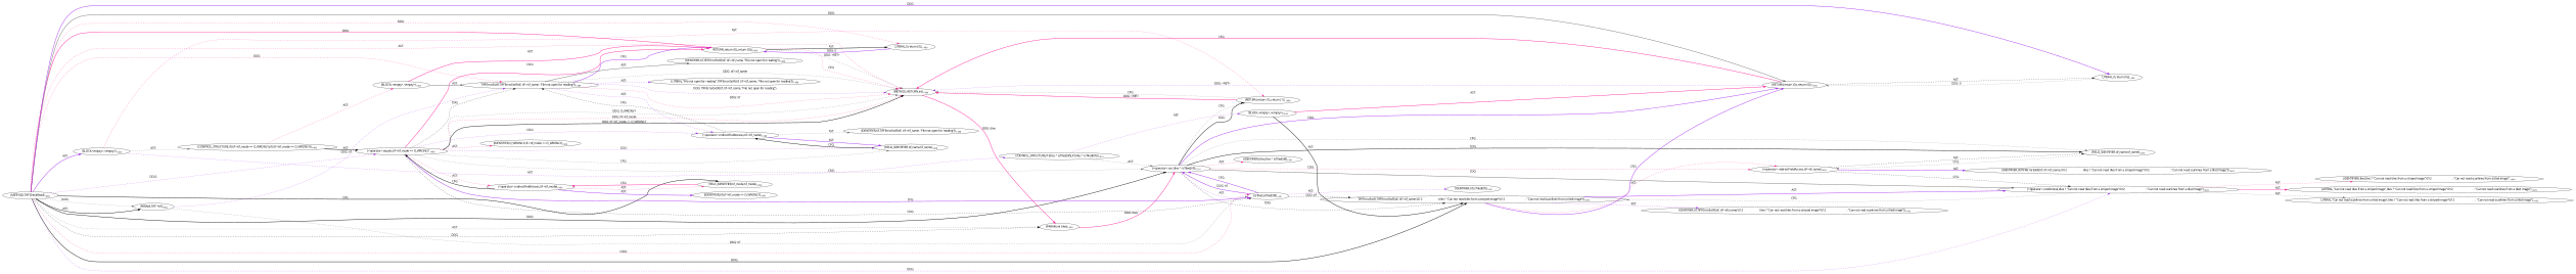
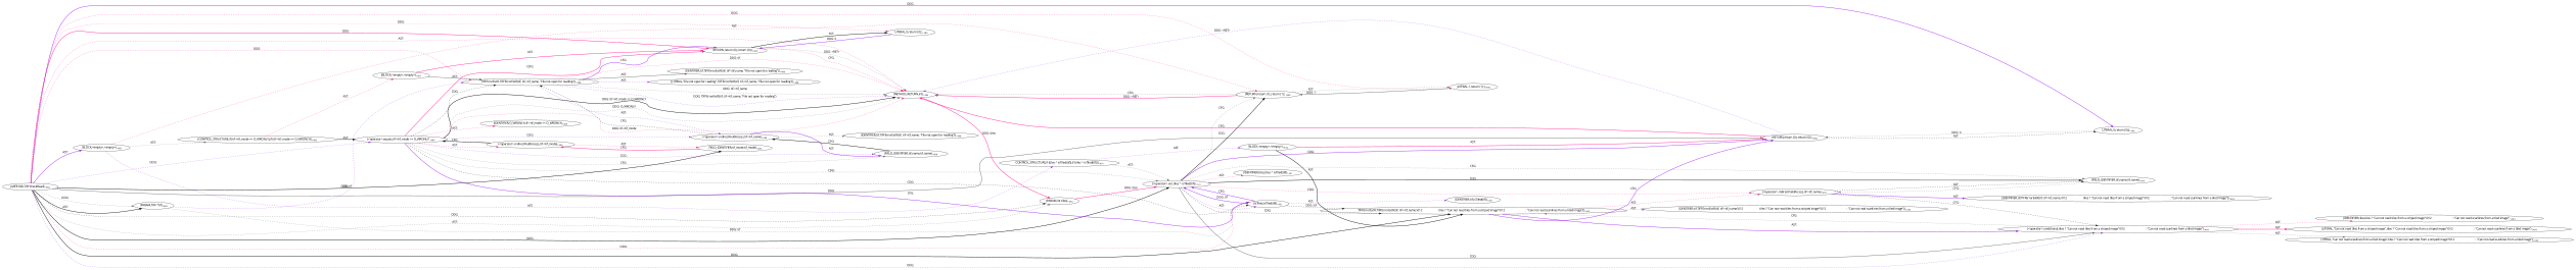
  digraph {
    fontname="Open Sans"
    rankdir=LR
    node [fontname="Open Sans"]
    edge [color=purple fontname="Open Sans" style=dashed]
    n1 [label=<(METHOD,TIFFCheckRead)<SUB>1484</SUB>>]
    n2 [label=<(PARAM,TIFF *tif)<SUB>1484</SUB>>]
    n3 [label=<(PARAM,int tiles)<SUB>1484</SUB>>]
    n4 [label=<(BLOCK,&lt;empty&gt;,&lt;empty&gt;)<SUB>1485</SUB>>]
    n5 [label=<(&lt;operator&gt;.equals,tif-&gt;tif_mode == O_WRONLY)<SUB>1486</SUB>>]
    n6 [label=<(FIELD_IDENTIFIER,tif_mode,tif_mode)<SUB>1486</SUB>>]
    n7 [label=<(TIFFErrorExtR,TIFFErrorExtR(tif, tif-&gt;tif_name, &quot;File not open for reading&quot;))<SUB>1488</SUB>>]
    n8 [label=<(RETURN,return (0);,return (0);)<SUB>1489</SUB>>]
    n9 [label=<(LITERAL,0,return (0);)<SUB>1489</SUB>>]
    n10 [label=<(&lt;operator&gt;.xor,tiles ^ isTiled(tif))<SUB>1191</SUB>>]
    n11 [label=<(isTiled,isTiled(tif))<SUB>1491</SUB>>]
    n12 [label=<(TIFFErrorExtR,TIFFErrorExtR(tif, tif-&gt;tif_name,\012                      tiles ? &quot;Can not read tiles from a striped image&quot;\012                            : &quot;Can not read scanlines from a tiled image&quot;))<SUB>1493</SUB>>]
    n13 [label=<(&lt;operator&gt;.conditional,tiles ? &quot;Can not read tiles from a striped image&quot;\012                            : &quot;Can not read scanlines from a tiled image&quot;)<SUB>1494</SUB>>]
    n14 [label=<(RETURN,return (0);,return (0);)<SUB>1496</SUB>>]
    n15 [label=<(LITERAL,0,return (0);)<SUB>1496</SUB>>]
+   n16 [label=<(LITERAL,1,return (1);)<SUB>1498</SUB>>]
    n17 [label=<(METHOD_RETURN,int)<SUB>1484</SUB>>]
    n18 [label=<(RETURN,return (1);,return (1);)<SUB>1498</SUB>>]
    n19 [label=<(CONTROL_STRUCTURE,if (tif-&gt;tif_mode == O_WRONLY),if (tif-&gt;tif_mode == O_WRONLY))<SUB>1486</SUB>>]
    n20 [label=<(CONTROL_STRUCTURE,if (tiles ^ isTiled(tif)),if (tiles ^ isTiled(tif)))<SUB>1491</SUB>>]
    n21 [label=<(&lt;operator&gt;.indirectFieldAccess,tif-&gt;tif_mode)<SUB>1486</SUB>>]
    n22 [label=<(IDENTIFIER,O_WRONLY,tif-&gt;tif_mode == O_WRONLY)<SUB>1486</SUB>>]
    n23 [label=<(&lt;operator&gt;.indirectFieldAccess,tif-&gt;tif_name)<SUB>1488</SUB>>]
    n24 [label=<(FIELD_IDENTIFIER,tif_name,tif_name)<SUB>1488</SUB>>]
    n25 [label=<(IDENTIFIER,tif,TIFFErrorExtR(tif, tif-&gt;tif_name, &quot;File not open for reading&quot;))<SUB>1488</SUB>>]
    n26 [label=<(LITERAL,&quot;File not open for reading&quot;,TIFFErrorExtR(tif, tif-&gt;tif_name, &quot;File not open for reading&quot;))<SUB>1488</SUB>>]
    n27 [label=<(IDENTIFIER,tiles,tiles ^ isTiled(tif))<SUB>1491</SUB>>]
    n28 [label=<(&lt;operator&gt;.indirectFieldAccess,tif-&gt;tif_name)<SUB>1493</SUB>>]
    n29 [label=<(FIELD_IDENTIFIER,tif_name,tif_name)<SUB>1493</SUB>>]
    n30 [label=<(IDENTIFIER,tif,isTiled(tif))<SUB>1491</SUB>>]
    n31 [label=<(IDENTIFIER,tif,TIFFErrorExtR(tif, tif-&gt;tif_name,\012                      tiles ? &quot;Can not read tiles from a striped image&quot;\012                            : &quot;Can not read scanlines from a tiled image&quot;))<SUB>1493</SUB>>]
    n32 [label=<(IDENTIFIER,tiles,tiles ? &quot;Can not read tiles from a striped image&quot;\012                            : &quot;Can not read scanlines from a tiled image&quot;)<SUB>1494</SUB>>]
    n33 [label=<(LITERAL,&quot;Can not read tiles from a striped image&quot;,tiles ? &quot;Can not read tiles from a striped image&quot;\012                            : &quot;Can not read scanlines from a tiled image&quot;)<SUB>1494</SUB>>]
    n34 [label=<(LITERAL,&quot;Can not read scanlines from a tiled image&quot;,tiles ? &quot;Can not read tiles from a striped image&quot;\012                            : &quot;Can not read scanlines from a tiled image&quot;)<SUB>1495</SUB>>]
    n35 [label=<(BLOCK,&lt;empty&gt;,&lt;empty&gt;)<SUB>1487</SUB>>]
    n36 [label=<(BLOCK,&lt;empty&gt;,&lt;empty&gt;)<SUB>1492</SUB>>]
-   n37 [label=<(IDENTIFIER,tif,tif-&gt;tif_mode == O_WRONLY)<SUB>1486</SUB>>]
    n38 [label=<(IDENTIFIER,tif,TIFFErrorExtR(tif, tif-&gt;tif_name, &quot;File not open for reading&quot;))<SUB>1488</SUB>>]
    n39 [label=<(IDENTIFIER,tif,TIFFErrorExtR(tif, tif-&gt;tif_name,\012                      tiles ? &quot;Can not read tiles from a striped image&quot;\012                            : &quot;Can not read scanlines from a tiled image&quot;))<SUB>1493</SUB>>]
    n1 -> n2 [color=black label="AST: " style=bold]
    n1 -> n2 [color=gray40 label="DDG: "]
    n1 -> n3 [color=gray40 label="AST: "]
    n1 -> n3 [color=black label="DDG: "]
    n1 -> n4 [label="AST: " style=bold]
    n1 -> n5 [label="DDG: "]
    n1 -> n6 [color=black label="CFG: " style=bold]
    n1 -> n7 [color=deeppink label="DDG: "]
    n1 -> n8 [color=deeppink label="DDG: " style=bold]
    n1 -> n9 [color=deeppink label="DDG: "]
    n1 -> n10 [color=black label="DDG: " style=bold]
    n1 -> n11 [color=deeppink label="DDG: "]
    n1 -> n12 [color=black label="DDG: " style=bold]
    n1 -> n13 [label="DDG: "]
    n1 -> n14 [color=gray40 label="DDG: " style=bold]
    n1 -> n15 [label="DDG: " style=bold]
+   n1 -> n16 [color=deeppink label="DDG: "]
    n1 -> n17 [color=deeppink label="AST: "]
    n2 -> n7 [label="DDG: tif"]
    n2 -> n11 [color=gray40 label="DDG: tif"]
    n3 -> n10 [color=deeppink label="DDG: tiles" style=bold]
    n4 -> n18 [color=deeppink label="AST: "]
    n4 -> n19 [color=gray40 label="AST: "]
    n4 -> n20 [label="AST: "]
    n5 -> n7 [color=black label="CDG: "]
    n5 -> n8 [color=deeppink label="CDG: " style=bold]
    n5 -> n10 [color=gray40 label="CDG: "]
    n5 -> n11 [label="CFG: " style=bold]
    n5 -> n11 [color=black label="CDG: "]
    n5 -> n17 [color=deeppink label="DDG: tif-&gt;tif_mode"]
    n5 -> n17 [color=black label="DDG: tif-&gt;tif_mode == O_WRONLY" style=bold]
    n5 -> n17 [color=gray40 label="DDG: O_WRONLY"]
    n5 -> n21 [color=deeppink label="AST: "]
    n5 -> n22 [color=deeppink label="AST: "]
    n5 -> n23 [label="CDG: "]
    n5 -> n24 [color=gray40 label="CFG: "]
    n5 -> n24 [label="CDG: "]
    n6 -> n21 [color=deeppink label="CFG: " style=bold]
    n7 -> n8 [label="CFG: " style=bold]
    n7 -> n17 [color=deeppink label="DDG: tif"]
    n7 -> n17 [color=gray40 label="DDG: tif-&gt;tif_name"]
    n7 -> n17 [label="DDG: TIFFErrorExtR(tif, tif-&gt;tif_name, &quot;File not open for reading&quot;)"]
    n7 -> n23 [label="AST: "]
    n7 -> n25 [color=gray40 label="AST: " style=bold]
    n7 -> n26 [label="AST: "]
    n8 -> n9 [color=black label="AST: " style=bold]
    n8 -> n17 [color=deeppink label="CFG: "]
    n8 -> n17 [color=gray40 label="DDG: &lt;RET&gt;"]
    n9 -> n8 [label="DDG: 0" style=bold]
    n10 -> n11 [label="AST: "]
    n10 -> n12 [color=black label="CDG: "]
    n10 -> n13 [color=gray40 label="CDG: " style=bold]
    n10 -> n14 [label="CDG: " style=bold]
    n10 -> n18 [color=gray40 label="CFG: "]
    n10 -> n18 [color=black label="CDG: " style=bold]
    n10 -> n27 [color=deeppink label="AST: "]
    n10 -> n28 [color=deeppink label="CDG: "]
    n10 -> n29 [color=gray40 label="CFG: "]
    n10 -> n29 [color=black label="CDG: " style=bold]
    n11 -> n10 [label="CFG: " style=bold]
    n11 -> n10 [label="DDG: tif" style=bold]
    n11 -> n12 [color=black label="DDG: tif"]
    n11 -> n30 [label="AST: "]
    n12 -> n13 [label="AST: " style=bold]
    n12 -> n14 [label="CFG: " style=bold]
    n12 -> n28 [color=deeppink label="AST: "]
    n12 -> n31 [label="AST: "]
    n13 -> n12 [color=gray40 label="CFG: "]
    n13 -> n32 [color=deeppink label="AST: "]
    n13 -> n33 [color=deeppink label="AST: " style=bold]
    n13 -> n34 [color=gray40 label="AST: "]
    n14 -> n15 [color=black label="AST: "]
    n14 -> n17 [color=deeppink label="CFG: " style=bold]
    n14 -> n17 [label="DDG: &lt;RET&gt;"]
    n15 -> n14 [color=gray40 label="DDG: 0"]
+   n16 -> n18 [color=gray40 label="DDG: 1" style=bold]
    n17 -> n3 [color=deeppink label="DDG: tiles" style=bold]
+   n18 -> n16 [color=gray40 label="AST: "]
    n18 -> n17 [color=gray40 label="CFG: "]
    n18 -> n17 [color=deeppink label="DDG: &lt;RET&gt;" style=bold]
    n19 -> n5 [color=black label="AST: " style=bold]
    n19 -> n35 [color=deeppink label="AST: "]
    n20 -> n10 [color=gray40 label="AST: "]
    n20 -> n36 [label="AST: "]
    n21 -> n5 [color=black label="CFG: " style=bold]
    n21 -> n6 [color=deeppink label="AST: "]
-   n21 -> n37 [label="AST: " style=bold]
    n23 -> n7 [color=black label="CFG: "]
    n23 -> n24 [label="AST: " style=bold]
    n23 -> n38 [color=gray40 label="AST: "]
    n24 -> n23 [color=black label="CFG: " style=bold]
    n28 -> n13 [color=black label="CFG: "]
    n28 -> n29 [color=black label="AST: "]
    n28 -> n39 [label="AST: " style=bold]
    n29 -> n28 [color=gray40 label="CFG: "]
    n35 -> n7 [color=gray40 label="AST: " style=bold]
    n35 -> n8 [color=deeppink label="AST: " style=bold]
    n36 -> n12 [color=black label="AST: " style=bold]
    n36 -> n14 [color=deeppink label="AST: " style=bold]
  }
